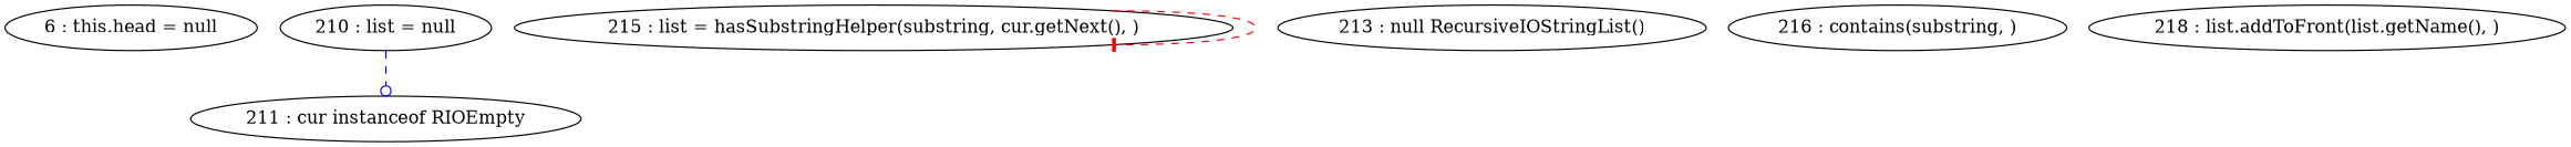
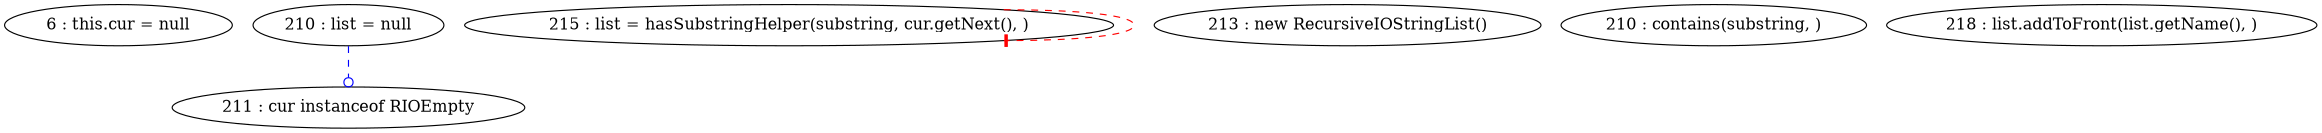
  digraph {
    edge [style=dashed]
-   "6 : this.head = null"
+   "6 : this.head = null" [label="6 : this.cur = null"]
    "210 : list = null"
    "211 : cur instanceof RIOEmpty"
    "215 : list = hasSubstringHelper(substring, cur.getNext(), )"
-   "213 : new RecursiveIOStringList()" [label="213 : null RecursiveIOStringList()"]
-   "216 : contains(substring, )"
+   "213 : new RecursiveIOStringList()"
+   "216 : contains(substring, )" [label="210 : contains(substring, )"]
    n7 [label="218 : list.addToFront(list.getName(), )"]
    "210 : list = null" -> "211 : cur instanceof RIOEmpty" [arrowhead=odot color=blue]
    "215 : list = hasSubstringHelper(substring, cur.getNext(), )" -> "215 : list = hasSubstringHelper(substring, cur.getNext(), )" [arrowhead=tee color=red]
  }
